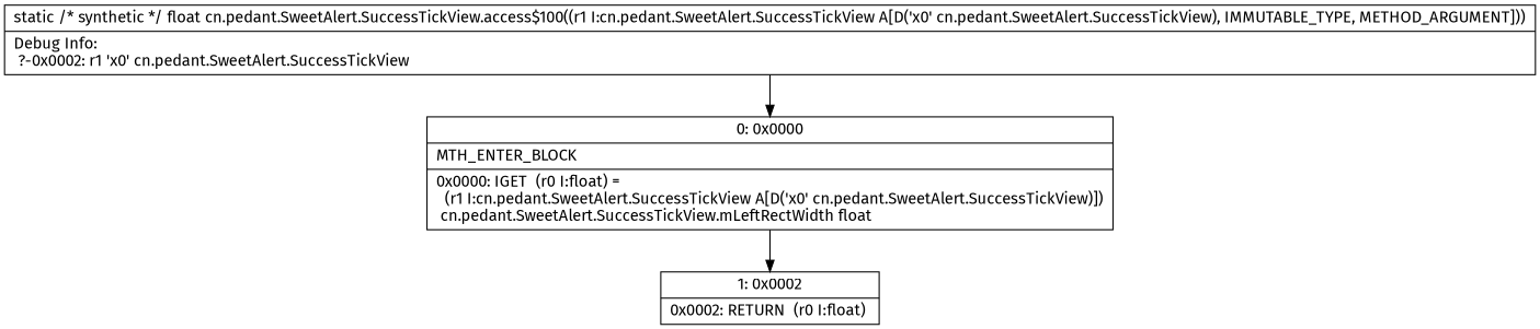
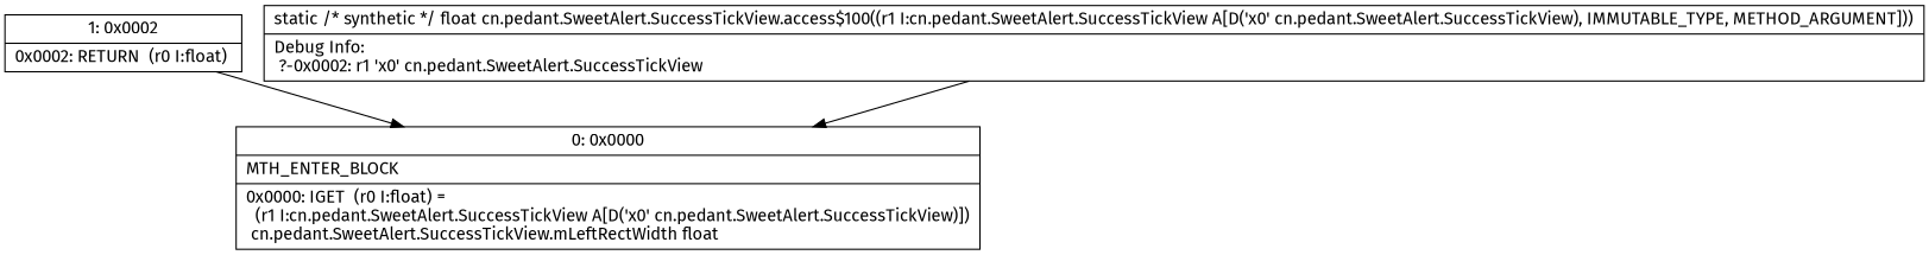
  digraph {
    fontname="Fira Sans"
    node [shape=record fontname="Fira Sans"]
    edge [fontname="Fira Sans"]
    n1 [label="{0\:\ 0x0000|MTH_ENTER_BLOCK\l|0x0000: IGET  (r0 I:float) = \l  (r1 I:cn.pedant.SweetAlert.SuccessTickView A[D('x0' cn.pedant.SweetAlert.SuccessTickView)])\l cn.pedant.SweetAlert.SuccessTickView.mLeftRectWidth float \l}"]
    n2 [label="{1\:\ 0x0002|0x0002: RETURN  (r0 I:float) \l}"]
    n3 [label="{static \/* synthetic *\/ float cn.pedant.SweetAlert.SuccessTickView.access$100((r1 I:cn.pedant.SweetAlert.SuccessTickView A[D('x0' cn.pedant.SweetAlert.SuccessTickView), IMMUTABLE_TYPE, METHOD_ARGUMENT]))  | Debug Info:\l  ?\-0x0002: r1 'x0' cn.pedant.SweetAlert.SuccessTickView\l}"]
-   n1 -> n2
+   n2 -> n1
    n3 -> n1
  }
